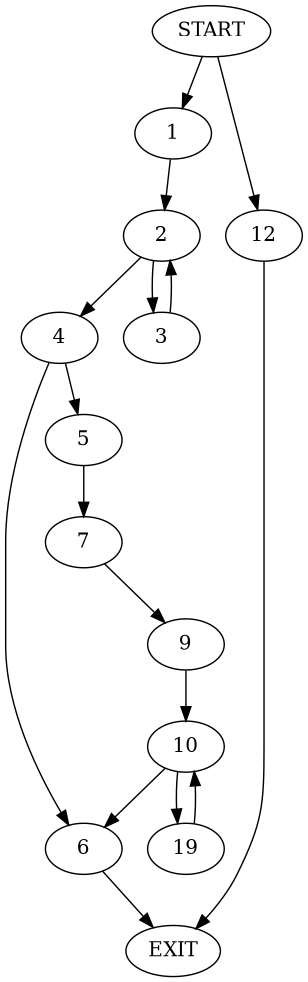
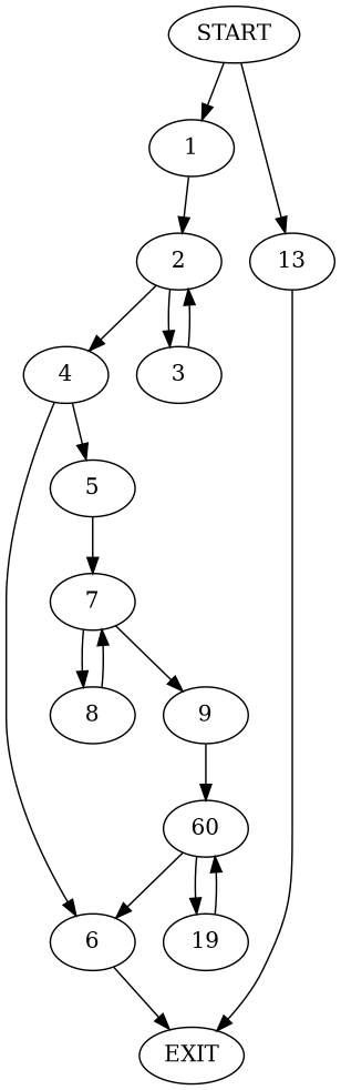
  digraph {
    n1 [label=START]
    1
-   12
+   12 [label=13]
    2
    n5 [label=EXIT]
    3
    4
    5
    6
    7
+   8
    9
-   10
+   10 [label=60]
    n14 [label=19]
    n1 -> 1
    n1 -> 12
    1 -> 2
    12 -> n5
    2 -> 3
    2 -> 4
    3 -> 2
    4 -> 5
    4 -> 6
    5 -> 7
    6 -> n5
+   7 -> 8
    7 -> 9
+   8 -> 7
    9 -> 10
    10 -> 6
    10 -> n14
    n14 -> 10
  }
